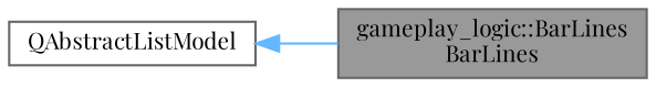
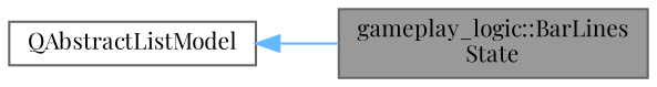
  digraph {
    rankdir=LR
    fontname="Playfair Display"
    node [color=gray40 fontname="Playfair Display" fontsize=10 shape=box style=filled]
-   n1 [fillcolor=grey60 fontcolor=black height=0.2 label="gameplay_logic::BarLines\lBarLines" width=0.4]
+   n1 [fillcolor=grey60 fontcolor=black height=0.2 label="gameplay_logic::BarLines\lState" width=0.4]
    n2 [fillcolor=white height=0.2 label=QAbstractListModel width=0.4]
    n2 -> n1 [color=steelblue1 dir=back fontname="Playfair Display" fontsize=10 labelfontname=Helvetica labelfontsize=10 style=solid]
  }
